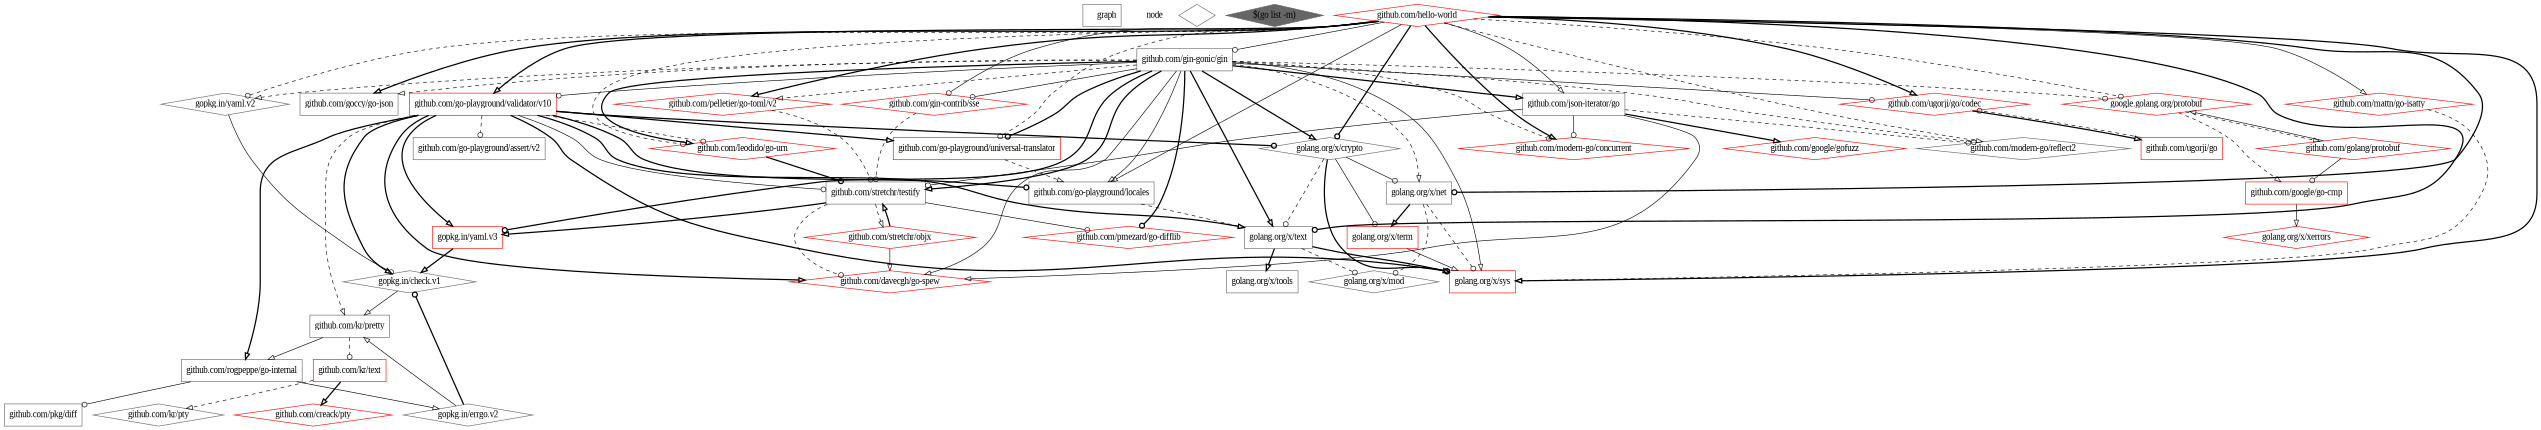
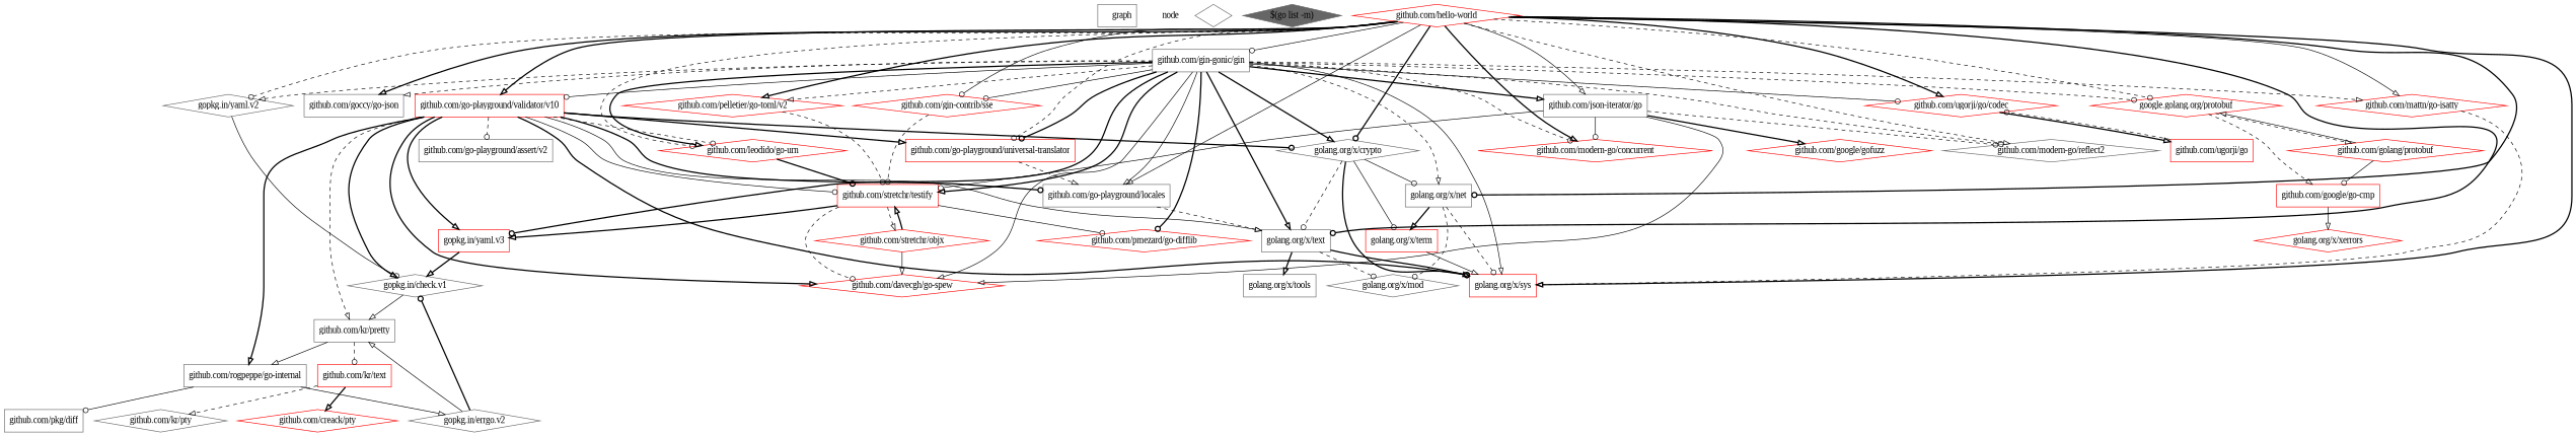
  digraph {
    fontname="Liberation Serif"
    "    root"="$(go list -m)"
    node [color=red fontname="Liberation Serif" shape=diamond]
    edge [arrowhead=onormal fontname="Liberation Serif" style=bold]
    "    graph" [color=gray40 shape=box]
    "    node" [shape=plaintext "          fontsize"=24]
    "    " [color=gray40]
    "$(go list -m)" [color=gray40 style=filled "                     fillcolor"="#E94762"]
-   "github.com/stretchr/testify" [color=gray40 shape=box]
+   "github.com/stretchr/testify" [shape=box]
    "github.com/gin-contrib/sse"
    "github.com/davecgh/go-spew"
    "github.com/pmezard/go-difflib"
    "gopkg.in/yaml.v3" [shape=box]
    "github.com/stretchr/objx"
    "gopkg.in/check.v1" [color=gray40]
    "github.com/gin-gonic/gin" [color=gray40 shape=box]
    "github.com/go-playground/locales" [color=gray40 shape=box]
    "github.com/go-playground/universal-translator" [shape=box]
    "github.com/go-playground/validator/v10" [shape=box]
    "github.com/goccy/go-json" [color=gray40 shape=box]
    "github.com/json-iterator/go" [color=gray40 shape=box]
    "github.com/leodido/go-urn"
    "github.com/mattn/go-isatty"
    "github.com/modern-go/concurrent"
    "github.com/modern-go/reflect2" [color=gray40]
    "github.com/pelletier/go-toml/v2"
    "github.com/ugorji/go/codec"
    "golang.org/x/crypto" [color=gray40]
    "golang.org/x/net" [color=gray40 shape=box]
    "golang.org/x/sys" [shape=box]
    "golang.org/x/text" [color=gray40 shape=box]
    "google.golang.org/protobuf"
    "gopkg.in/yaml.v2" [color=gray40]
    "github.com/go-playground/assert/v2" [color=gray40 shape=box]
    "github.com/kr/pretty" [color=gray40 shape=box]
    "github.com/rogpeppe/go-internal" [color=gray40 shape=box]
    "github.com/google/gofuzz"
    "github.com/ugorji/go" [shape=box]
    "golang.org/x/term" [shape=box]
    "golang.org/x/mod" [color=gray40]
    "golang.org/x/tools" [color=gray40 shape=box]
    "github.com/golang/protobuf"
    "github.com/google/go-cmp" [shape=box]
    "github.com/kr/text" [shape=box]
    "github.com/pkg/diff" [color=gray40 shape=box]
    "gopkg.in/errgo.v2" [color=gray40]
    "golang.org/x/xerrors"
    "github.com/creack/pty"
    "github.com/kr/pty" [color=gray40]
    "github.com/hello-world"
    "github.com/stretchr/testify" -> "github.com/davecgh/go-spew" [arrowhead=odot style=dashed]
    "github.com/stretchr/testify" -> "github.com/pmezard/go-difflib" [arrowhead=odot style=solid]
    "github.com/stretchr/testify" -> "gopkg.in/yaml.v3"
    "github.com/stretchr/testify" -> "github.com/stretchr/objx" [style=dashed]
    "github.com/gin-contrib/sse" -> "github.com/stretchr/testify" [arrowhead=odot style=dashed]
    "gopkg.in/yaml.v3" -> "gopkg.in/check.v1"
    "github.com/stretchr/objx" -> "github.com/stretchr/testify"
    "github.com/stretchr/objx" -> "github.com/davecgh/go-spew" [style=solid]
    "gopkg.in/check.v1" -> "github.com/kr/pretty" [style=solid]
    "github.com/gin-gonic/gin" -> "github.com/stretchr/testify"
    "github.com/gin-gonic/gin" -> "github.com/gin-contrib/sse" [arrowhead=odot style=solid]
    "github.com/gin-gonic/gin" -> "github.com/davecgh/go-spew" [style=solid]
    "github.com/gin-gonic/gin" -> "github.com/pmezard/go-difflib" [arrowhead=odot]
    "github.com/gin-gonic/gin" -> "gopkg.in/yaml.v3" [arrowhead=odot]
    "github.com/gin-gonic/gin" -> "github.com/go-playground/locales" [style=solid]
    "github.com/gin-gonic/gin" -> "github.com/go-playground/universal-translator" [arrowhead=odot]
    "github.com/gin-gonic/gin" -> "github.com/go-playground/validator/v10" [arrowhead=odot style=solid]
    "github.com/gin-gonic/gin" -> "github.com/goccy/go-json" [style=dashed]
    "github.com/gin-gonic/gin" -> "github.com/json-iterator/go"
    "github.com/gin-gonic/gin" -> "github.com/leodido/go-urn"
+   "github.com/gin-gonic/gin" -> "github.com/mattn/go-isatty" [style=dashed]
    "github.com/gin-gonic/gin" -> "github.com/modern-go/concurrent" [arrowhead=odot style=dashed]
    "github.com/gin-gonic/gin" -> "github.com/modern-go/reflect2" [arrowhead=odot style=dashed]
    "github.com/gin-gonic/gin" -> "github.com/pelletier/go-toml/v2" [style=dashed]
    "github.com/gin-gonic/gin" -> "github.com/ugorji/go/codec" [arrowhead=odot style=solid]
    "github.com/gin-gonic/gin" -> "golang.org/x/crypto"
    "github.com/gin-gonic/gin" -> "golang.org/x/net" [style=dashed]
    "github.com/gin-gonic/gin" -> "golang.org/x/sys" [style=solid]
    "github.com/gin-gonic/gin" -> "golang.org/x/text"
    "github.com/gin-gonic/gin" -> "google.golang.org/protobuf" [arrowhead=odot style=dashed]
    "github.com/gin-gonic/gin" -> "gopkg.in/yaml.v2" [style=dashed]
    "github.com/go-playground/locales" -> "golang.org/x/text" [style=dashed]
    "github.com/go-playground/universal-translator" -> "github.com/go-playground/locales" [style=dashed]
    "github.com/go-playground/validator/v10" -> "github.com/stretchr/testify" [arrowhead=odot style=solid]
    "github.com/go-playground/validator/v10" -> "github.com/davecgh/go-spew"
    "github.com/go-playground/validator/v10" -> "gopkg.in/yaml.v3"
    "github.com/go-playground/validator/v10" -> "gopkg.in/check.v1"
    "github.com/go-playground/validator/v10" -> "github.com/go-playground/locales" [arrowhead=odot]
    "github.com/go-playground/validator/v10" -> "github.com/go-playground/universal-translator"
    "github.com/go-playground/validator/v10" -> "github.com/leodido/go-urn" [arrowhead=odot style=dashed]
    "github.com/go-playground/validator/v10" -> "golang.org/x/crypto" [arrowhead=odot]
    "github.com/go-playground/validator/v10" -> "golang.org/x/sys" [arrowhead=odot]
-   "github.com/go-playground/validator/v10" -> "golang.org/x/text"
+   "github.com/go-playground/validator/v10" -> "golang.org/x/text" [style=solid]
    "github.com/go-playground/validator/v10" -> "github.com/go-playground/assert/v2" [arrowhead=odot style=dashed]
    "github.com/go-playground/validator/v10" -> "github.com/kr/pretty" [style=dashed]
    "github.com/go-playground/validator/v10" -> "github.com/rogpeppe/go-internal"
    "github.com/json-iterator/go" -> "github.com/stretchr/testify" [arrowhead=odot style=solid]
    "github.com/json-iterator/go" -> "github.com/davecgh/go-spew" [style=solid]
    "github.com/json-iterator/go" -> "github.com/modern-go/concurrent" [arrowhead=odot style=solid]
    "github.com/json-iterator/go" -> "github.com/modern-go/reflect2" [arrowhead=odot style=dashed]
    "github.com/json-iterator/go" -> "github.com/google/gofuzz"
    "github.com/leodido/go-urn" -> "github.com/stretchr/testify" [arrowhead=odot]
    "github.com/mattn/go-isatty" -> "golang.org/x/sys" [style=dashed]
    "github.com/pelletier/go-toml/v2" -> "github.com/stretchr/testify" [arrowhead=odot style=dashed]
    "github.com/ugorji/go/codec" -> "github.com/ugorji/go"
    "golang.org/x/crypto" -> "golang.org/x/net" [arrowhead=odot style=solid]
    "golang.org/x/crypto" -> "golang.org/x/sys" [arrowhead=odot]
    "golang.org/x/crypto" -> "golang.org/x/text" [arrowhead=odot style=dashed]
    "golang.org/x/crypto" -> "golang.org/x/term" [arrowhead=odot style=solid]
    "golang.org/x/net" -> "golang.org/x/sys" [arrowhead=odot style=dashed]
    "golang.org/x/net" -> "golang.org/x/term"
    "golang.org/x/net" -> "golang.org/x/mod" [arrowhead=odot style=dashed]
    "golang.org/x/text" -> "golang.org/x/sys"
    "golang.org/x/text" -> "golang.org/x/mod" [arrowhead=odot style=dashed]
    "golang.org/x/text" -> "golang.org/x/tools"
    "google.golang.org/protobuf" -> "github.com/golang/protobuf" [style=dashed]
    "google.golang.org/protobuf" -> "github.com/google/go-cmp" [style=dashed]
    "gopkg.in/yaml.v2" -> "gopkg.in/check.v1" [arrowhead=odot style=solid]
    "github.com/kr/pretty" -> "github.com/rogpeppe/go-internal" [style=solid]
    "github.com/kr/pretty" -> "github.com/kr/text" [arrowhead=odot style=dashed]
    "github.com/rogpeppe/go-internal" -> "github.com/pkg/diff" [arrowhead=odot style=solid]
    "github.com/rogpeppe/go-internal" -> "gopkg.in/errgo.v2" [style=solid]
    "github.com/ugorji/go" -> "github.com/ugorji/go/codec" [arrowhead=odot style=dashed]
    "golang.org/x/term" -> "golang.org/x/sys" [style=solid]
    "github.com/golang/protobuf" -> "google.golang.org/protobuf" [style=solid]
    "github.com/golang/protobuf" -> "github.com/google/go-cmp" [arrowhead=odot style=solid]
    "github.com/google/go-cmp" -> "golang.org/x/xerrors" [style=solid]
    "github.com/kr/text" -> "github.com/creack/pty"
    "github.com/kr/text" -> "github.com/kr/pty" [style=dashed]
    "gopkg.in/errgo.v2" -> "gopkg.in/check.v1" [arrowhead=odot]
    "gopkg.in/errgo.v2" -> "github.com/kr/pretty" [style=solid]
    "github.com/hello-world" -> "github.com/gin-contrib/sse" [arrowhead=odot style=solid]
    "github.com/hello-world" -> "github.com/gin-gonic/gin" [arrowhead=odot style=solid]
    "github.com/hello-world" -> "github.com/go-playground/locales" [style=solid]
    "github.com/hello-world" -> "github.com/go-playground/universal-translator" [arrowhead=odot style=dashed]
    "github.com/hello-world" -> "github.com/go-playground/validator/v10"
    "github.com/hello-world" -> "github.com/goccy/go-json"
    "github.com/hello-world" -> "github.com/json-iterator/go" [style=solid]
    "github.com/hello-world" -> "github.com/leodido/go-urn" [arrowhead=odot style=dashed]
    "github.com/hello-world" -> "github.com/mattn/go-isatty" [style=solid]
    "github.com/hello-world" -> "github.com/modern-go/concurrent"
    "github.com/hello-world" -> "github.com/modern-go/reflect2" [style=dashed]
    "github.com/hello-world" -> "github.com/pelletier/go-toml/v2"
    "github.com/hello-world" -> "github.com/ugorji/go/codec"
    "github.com/hello-world" -> "golang.org/x/crypto" [arrowhead=odot]
    "github.com/hello-world" -> "golang.org/x/net" [arrowhead=odot]
    "github.com/hello-world" -> "golang.org/x/sys"
    "github.com/hello-world" -> "golang.org/x/text" [arrowhead=odot]
    "github.com/hello-world" -> "google.golang.org/protobuf" [arrowhead=odot style=dashed]
    "github.com/hello-world" -> "gopkg.in/yaml.v2" [arrowhead=odot style=dashed]
  }
